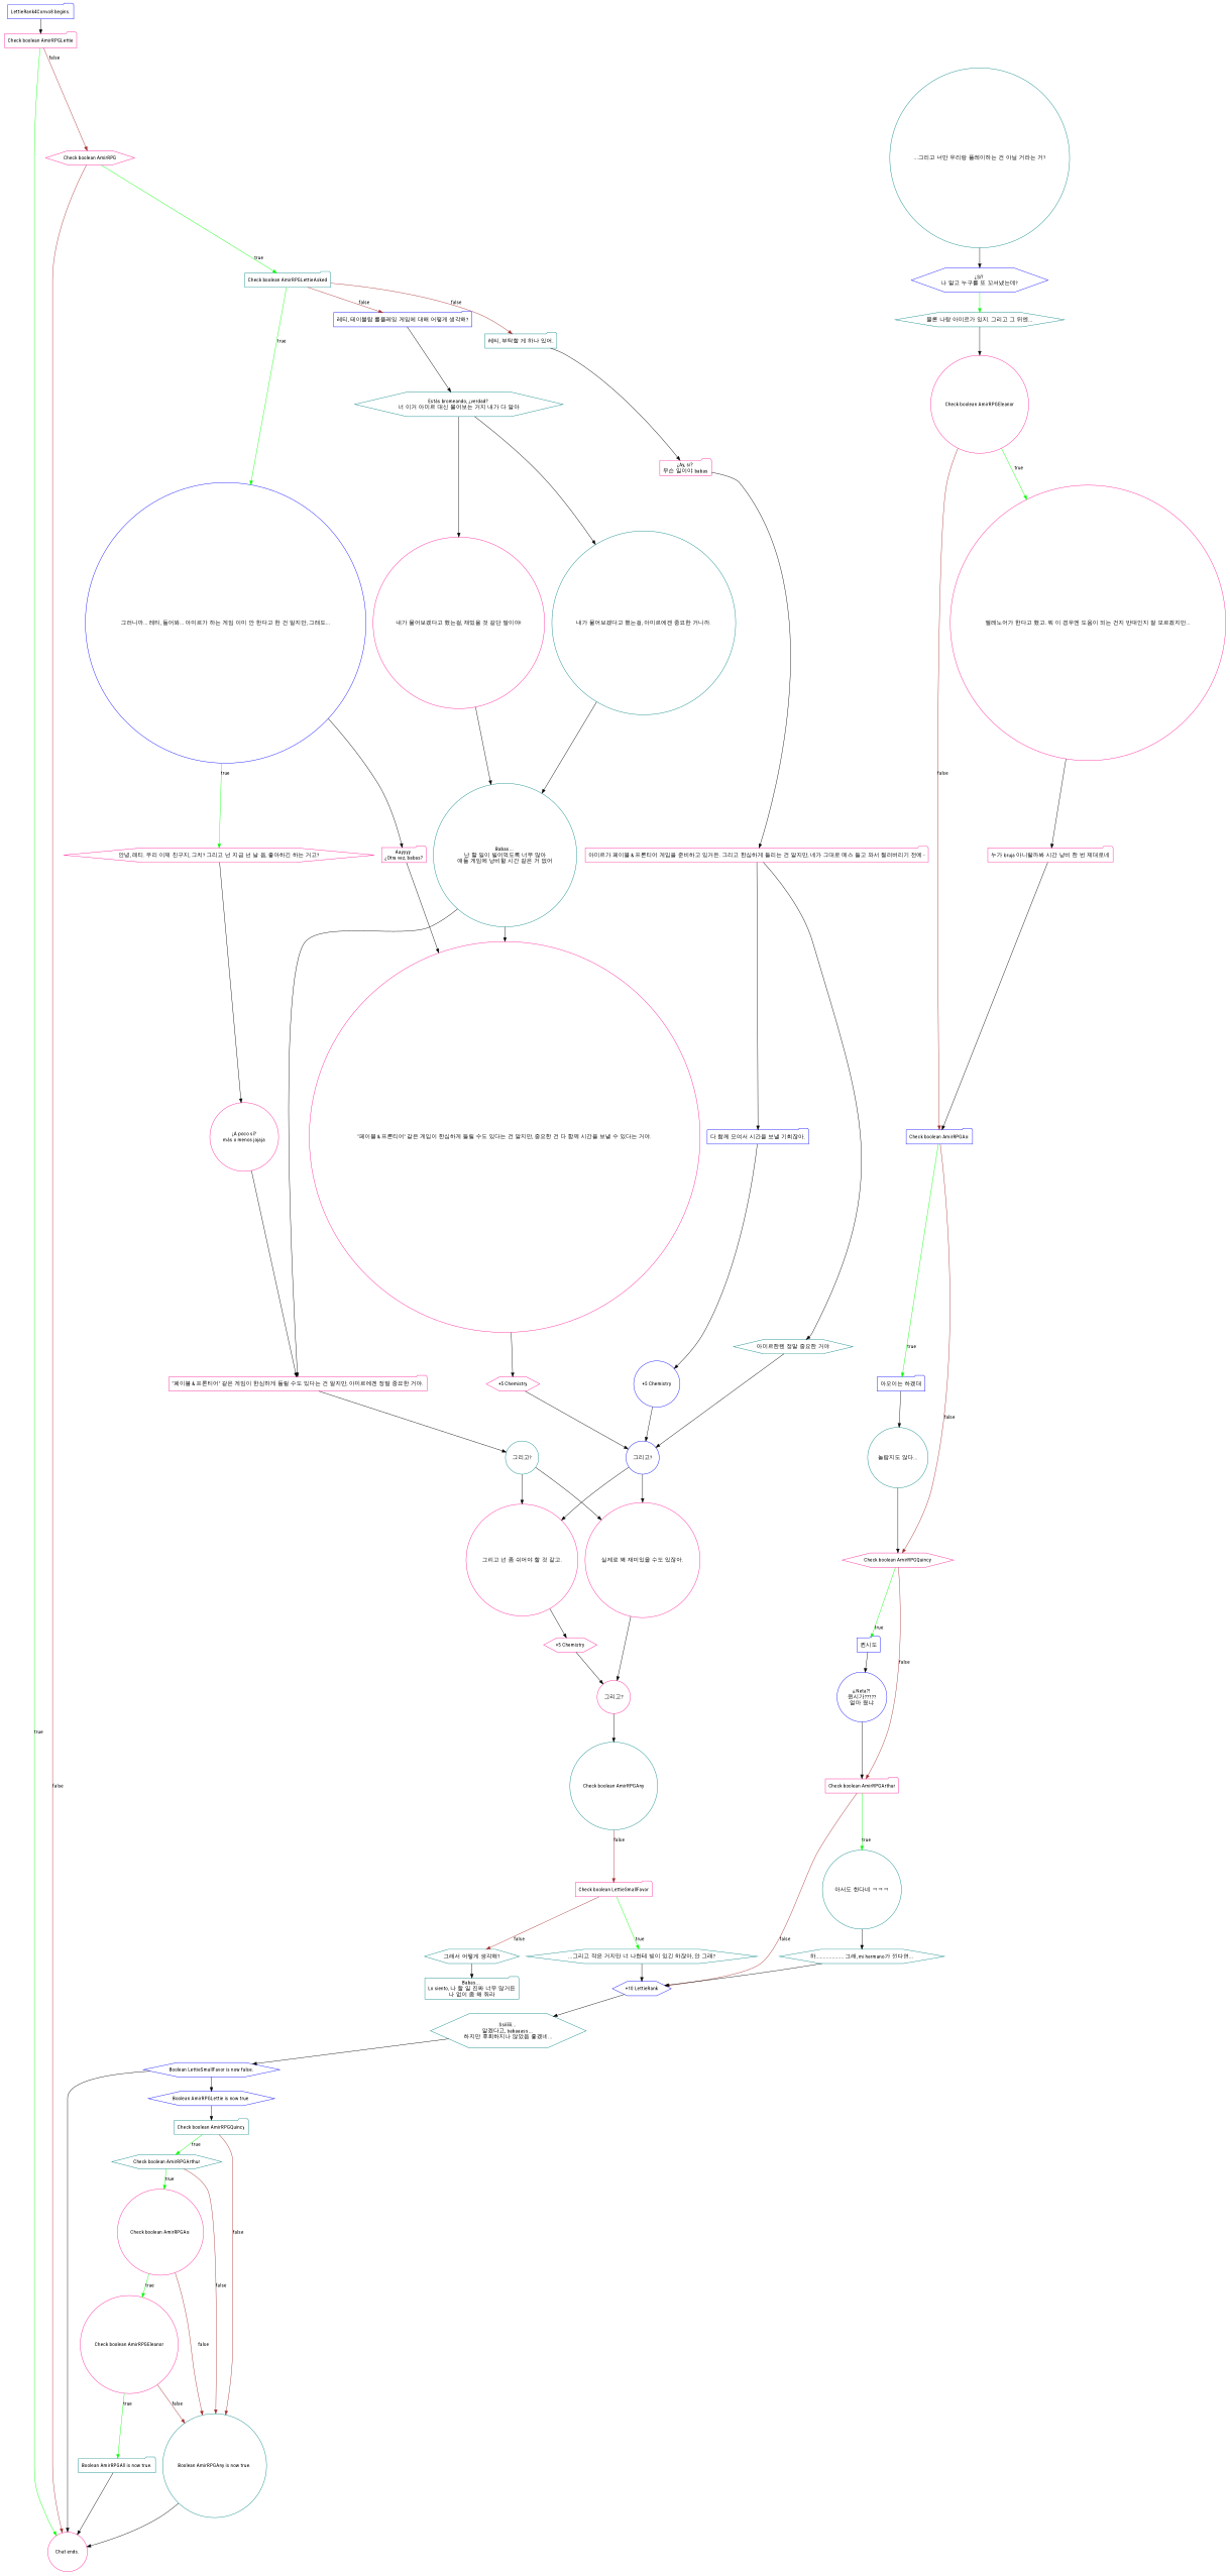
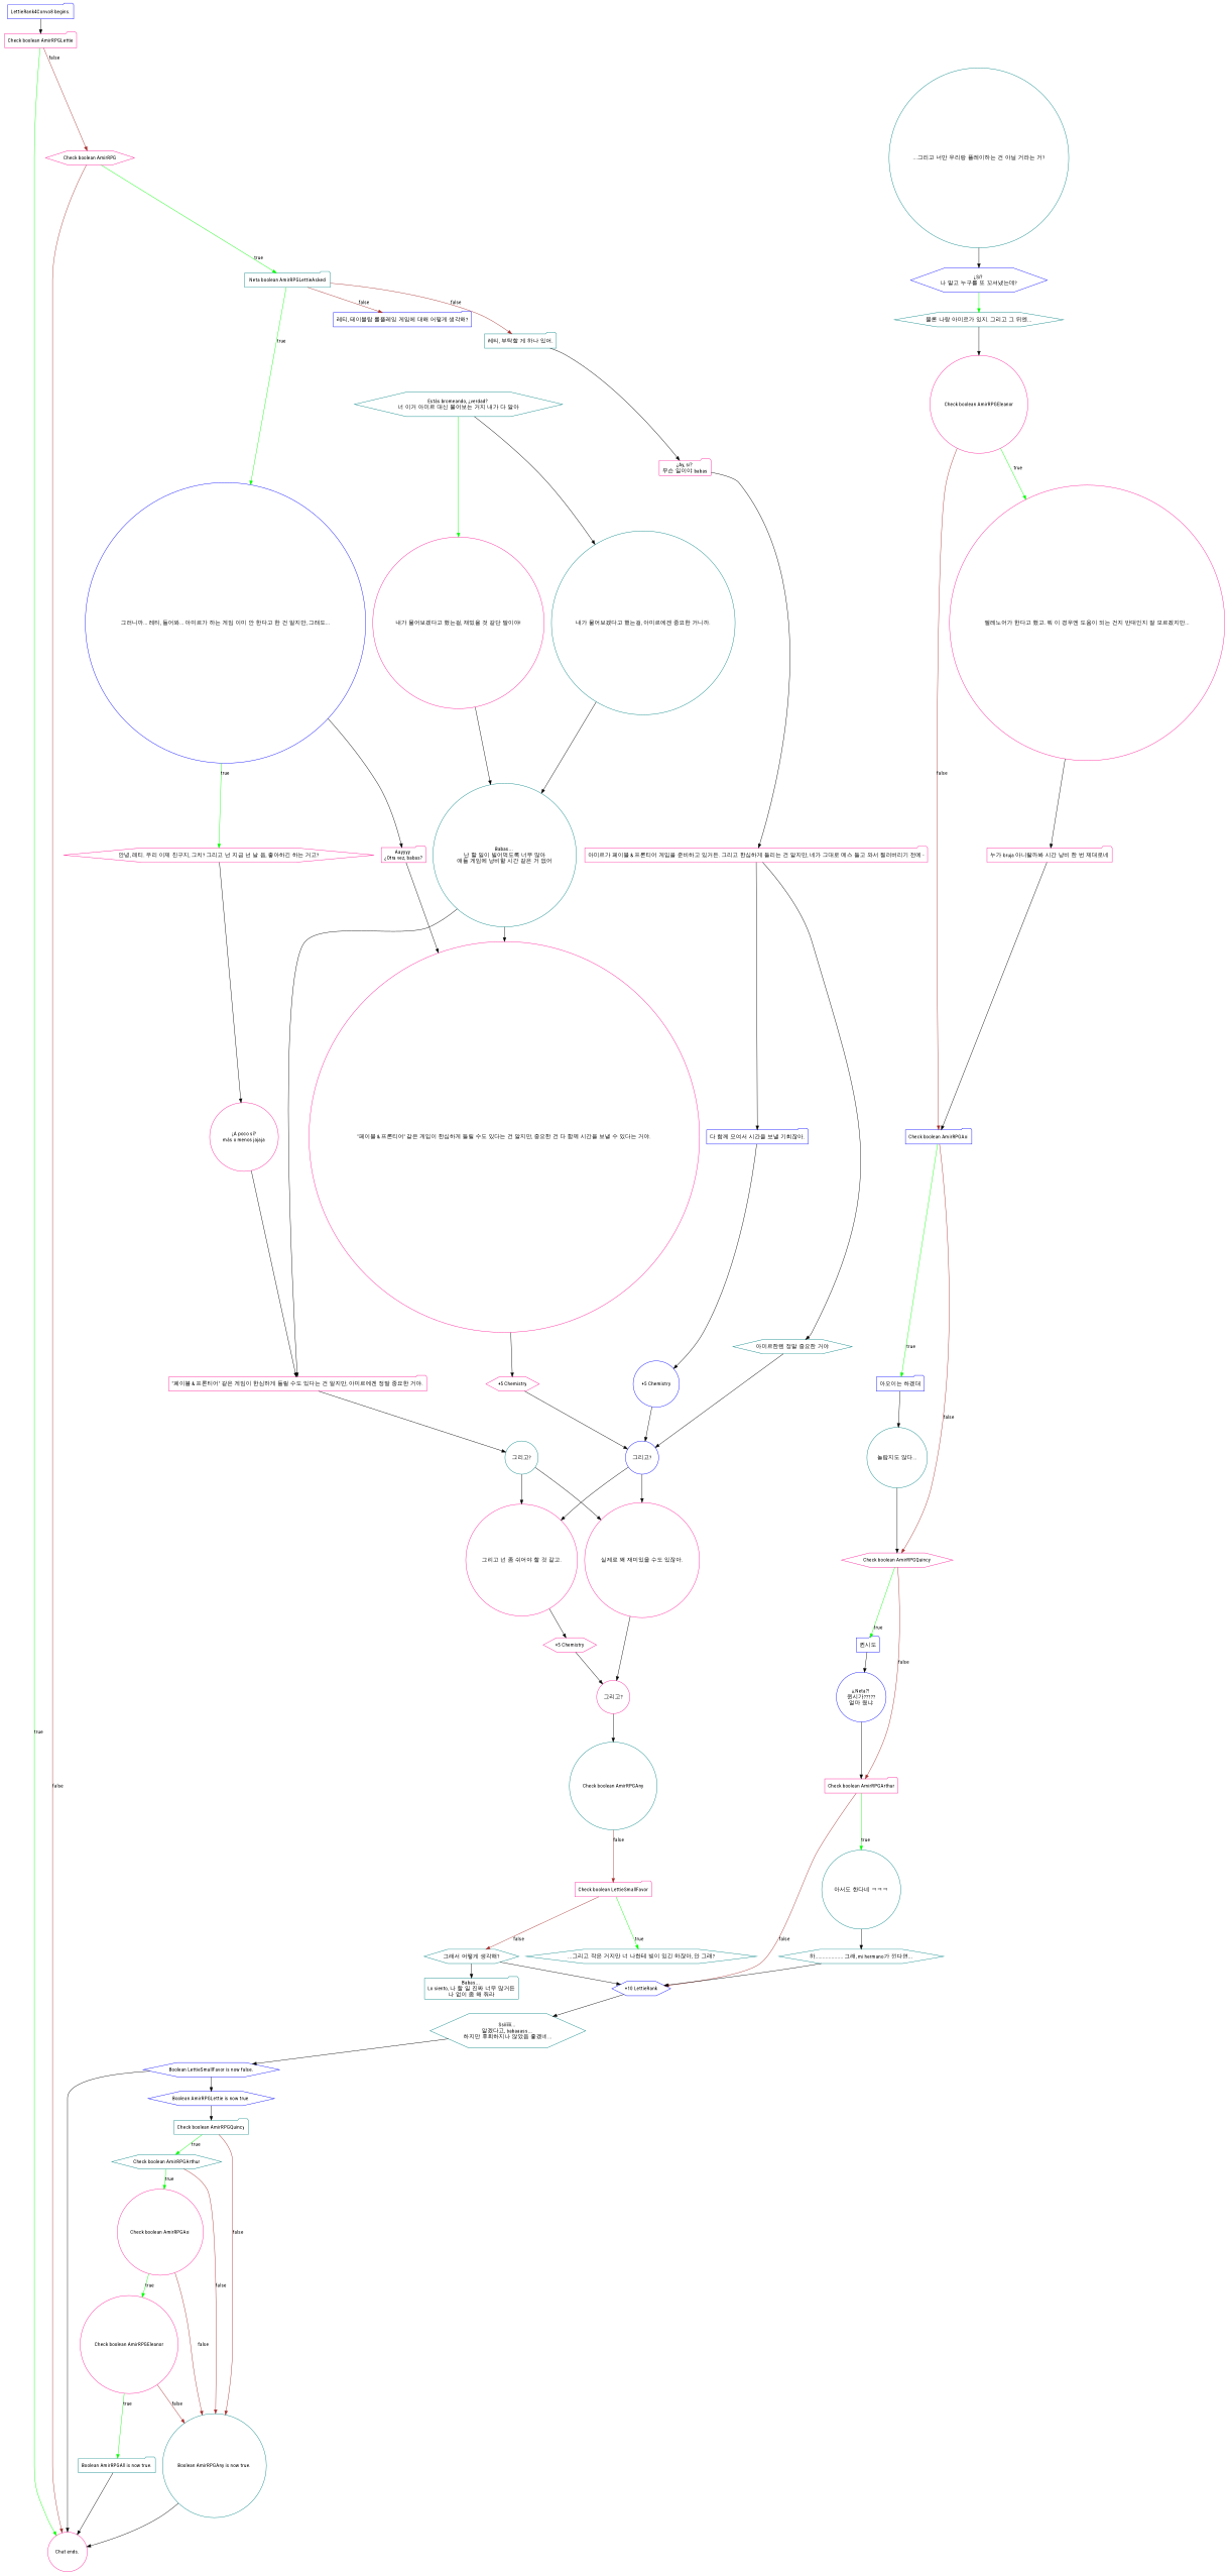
  digraph {
    fontname="Roboto Condensed"
    node [color=deeppink fontname="Roboto Condensed" shape=circle]
    edge [fontname="Roboto Condensed"]
    "LettieRank4Convo8 begins." [color=blue shape=folder]
    n2 [label="Check boolean AmirRPGLettie" shape=folder]
    "Chat ends."
    n4 [label="Check boolean AmirRPG" shape=hexagon]
-   n5 [color=teal label="Check boolean AmirRPGLettieAsked" shape=folder]
+   n5 [color=teal label="Neta boolean AmirRPGLettieAsked" shape=folder]
    n6 [color=blue label="그러니까... 레티, 들어봐... 아미르가 하는 게임 이미 안 한다고 한 건 알지만, 그래도..."]
    n7 [color=blue label="레티, 테이블탑 롤플레잉 게임에 대해 어떻게 생각해?" shape=folder]
    n8 [color=teal label="레티, 부탁할 게 하나 있어." shape=folder]
    n9 [label="안녕, 레티. 우리 이제 친구지, 그치? 그리고 넌 지금 넌 날 음, 좋아하긴 하는 거고?" shape=hexagon]
    n10 [label="Aayyyy \n¿Otra vez, babas?" shape=folder]
    n11 [label="¿A poco sí?\nmás o menos jajaja"]
    n12 [color=teal label="Estás bromeando, ¿verdad? \n너 이거 아미르 대신 물어보는 거지 내가 다 알아" shape=hexagon]
    n13 [label="¿Ay, sí? \n무슨 일이야 babas" shape=folder]
    n14 [label="\"페이블 & 프론티어\" 같은 게임이 한심하게 들릴 수도 있다는 건 알지만, 중요한 건 다 함께 시간을 보낼 수 있다는 거야."]
    n15 [label="\"페이블 & 프론티어\" 같은 게임이 한심하게 들릴 수도 있다는 건 알지만, 아미르에겐 정말 중요한 거야." shape=folder]
    n16 [label="내가 물어보겠다고 했는걸, 재밌을 것 같단 말이야!"]
    n17 [color=teal label="내가 물어보겠다고 했는걸, 아미르에겐 중요한 거니까."]
    n18 [label="아미르가 페이블 & 프론티어 게임을 준비하고 있거든. 그리고 한심하게 들리는 건 알지만, 네가 그대로 메스 들고 와서 찔러버리기 전에 -" shape=folder]
    n19 [label="+5 Chemistry" shape=hexagon]
    n20 [color=teal label="그리고?"]
    n21 [color=teal label="Babas... \n난 할 일이 빌어먹도록 너무 많아\n애들 게임에 낭비할 시간 같은 거 없어"]
    n22 [color=blue label="다 함께 모여서 시간을 보낼 기회잖아." shape=folder]
    n23 [color=teal label="아미르한텐 정말 중요한 거야" shape=hexagon]
    n24 [color=blue label="그리고?"]
    n25 [label="실제로 꽤 재미있을 수도 있잖아."]
    n26 [label="그리고 넌 좀 쉬어야 할 것 같고."]
    n27 [color=blue label="+5 Chemistry"]
    n28 [label="그리고?"]
    n29 [label="+5 Chemistry" shape=hexagon]
    n30 [color=teal label="Check boolean AmirRPGAny"]
    n31 [label="Check boolean LettieSmallFavor" shape=folder]
    n32 [color=teal label="...그리고 너만 우리랑 플레이하는 건 아닐 거라는 거?"]
    n33 [color=blue label="¿Sí? \n나 말고 누구를 또 꼬셔냈는데?" shape=hexagon]
    n34 [color=teal label="...그리고 작은 거지만 너 나한테 빚이 있긴 하잖아, 안 그래?" shape=hexagon]
    n35 [color=teal label="그래서 어떻게 생각해?" shape=hexagon]
    n36 [color=teal label="물론 나랑 아미르가 있지. 그리고 그 뒤엔..." shape=hexagon]
    n37 [color=blue label="+10 LettieRank" shape=hexagon]
    n38 [color=teal label="Babas... \nLo siento, 나 할 일 진짜 너무 많거든\n나 없이 좀 해 줘라" shape=folder]
    n39 [label="Check boolean AmirRPGEleanor"]
    n40 [color=teal label="Ssíííííí... \n알겠다고, babaaass... \n하지만 후회하지나 않았음 좋겠네..." shape=hexagon]
    n41 [label="엘레노어가 한다고 했고. 뭐 이 경우엔 도움이 되는 건지 반대인지 잘 모르겠지만..."]
    n42 [color=blue label="Check boolean AmirRPGAoi" shape=folder]
    n43 [color=blue label="Boolean LettieSmallFavor is now false." shape=hexagon]
    n44 [label="누가 bruja 아니랄까봐 시간 낭비 한 번 제대로네" shape=folder]
    n45 [color=blue label="아오이는 하겠대" shape=folder]
    n46 [label="Check boolean AmirRPGQuincy" shape=hexagon]
    n47 [color=blue label="Boolean AmirRPGLettie is now true." shape=hexagon]
    n48 [color=teal label="놀랍지도 않다..."]
    n49 [color=blue label="퀸시도" shape=folder]
    n50 [label="Check boolean AmirRPGArthur" shape=folder]
    n51 [color=teal label="Check boolean AmirRPGQuincy" shape=folder]
    n52 [color=blue label="¡¿Neta?! \n퀸시가?????\n얼마 줬냐"]
    n53 [color=teal label="아서도 한다네 ㅋㅋㅋ"]
    n54 [color=teal label="Check boolean AmirRPGArthur" shape=hexagon]
    n55 [color=teal label="Boolean AmirRPGAny is now true."]
    n56 [color=teal label="하................... 그래, mi hermano가 낀다면..." shape=hexagon]
    n57 [label="Check boolean AmirRPGAoi"]
    n58 [label="Check boolean AmirRPGEleanor"]
    n59 [color=teal label="Boolean AmirRPGAll is now true." shape=folder]
    "LettieRank4Convo8 begins." -> n2
    n2 -> "Chat ends." [color=green label=true]
    n2 -> n4 [color=brown label=false]
    n4 -> "Chat ends." [color=brown label=false]
    n4 -> n5 [color=green label=true]
    n5 -> n6 [color=green label=true]
    n5 -> n7 [color=brown label=false]
    n5 -> n8 [color=brown label=false]
    n6 -> n9 [color=green label=true]
    n6 -> n10
-   n7 -> n12
    n8 -> n13
    n9 -> n11
    n10 -> n14
    n11 -> n15
-   n12 -> n16
+   n12 -> n16 [color=green]
    n12 -> n17
    n13 -> n18
    n14 -> n19
    n15 -> n20
    n16 -> n21
    n17 -> n21
    n18 -> n22
    n18 -> n23
    n19 -> n24
    n20 -> n25
    n20 -> n26
    n21 -> n14
    n21 -> n15
    n22 -> n27
    n23 -> n24
    n24 -> n25
    n24 -> n26
    n25 -> n28
    n26 -> n29
    n27 -> n24
    n28 -> n30
    n29 -> n28
    n30 -> n31 [color=brown label=false]
    n31 -> n34 [color=green label=true]
    n31 -> n35 [color=brown label=false]
    n32 -> n33
    n33 -> n36 [color=green]
-   n34 -> n37
+   n35 -> n37
    n35 -> n38
    n36 -> n39
    n37 -> n40
    n39 -> n41 [color=green label=true]
    n39 -> n42 [color=brown label=false]
    n40 -> n43
    n41 -> n44
    n42 -> n45 [color=green label=true]
    n42 -> n46 [color=brown label=false]
    n43 -> "Chat ends."
    n43 -> n47
    n44 -> n42
    n45 -> n48
    n46 -> n49 [color=green label=true]
    n46 -> n50 [color=brown label=false]
    n47 -> n51
    n48 -> n46
    n49 -> n52
    n50 -> n37 [color=brown label=false]
    n50 -> n53 [color=green label=true]
    n51 -> n54 [color=green label=true]
    n51 -> n55 [color=brown label=false]
    n52 -> n50
    n53 -> n56
    n54 -> n55 [color=brown label=false]
    n54 -> n57 [color=green label=true]
    n55 -> "Chat ends."
    n56 -> n37
    n57 -> n55 [color=brown label=false]
    n57 -> n58 [color=green label=true]
    n58 -> n55 [color=brown label=false]
    n58 -> n59 [color=green label=true]
    n59 -> "Chat ends."
  }
